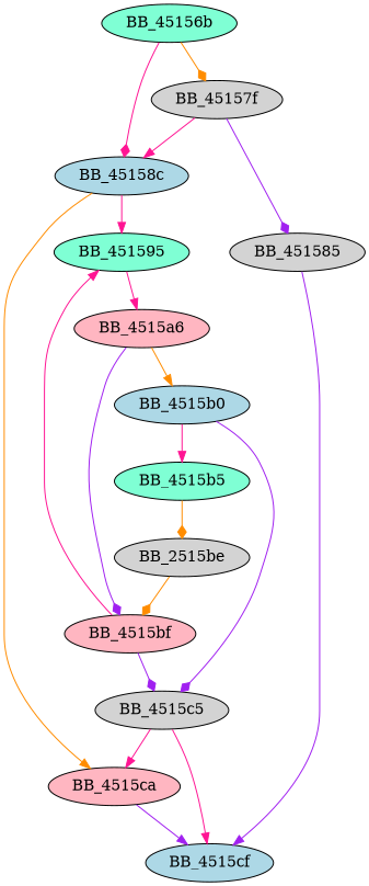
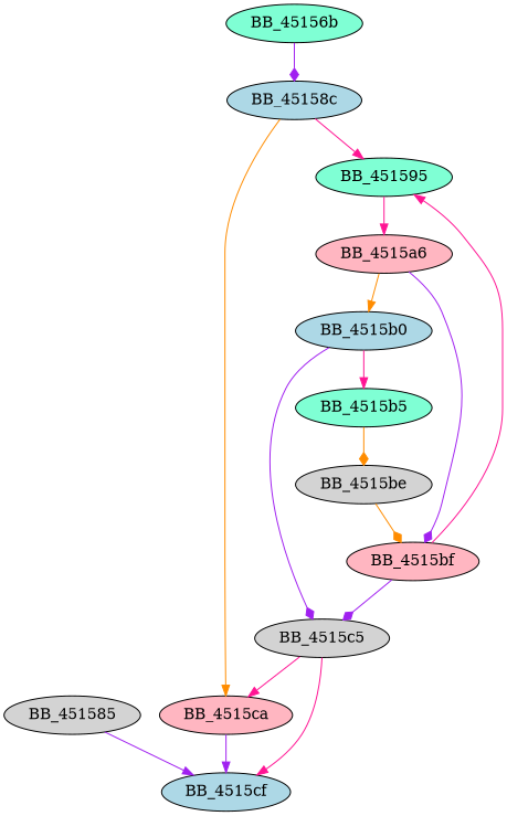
  digraph {
    node [fillcolor=lightgrey style=filled]
    edge [arrowhead=normal color=purple]
    BB_45156b [fillcolor=aquamarine]
-   BB_45157f
    BB_45158c [fillcolor=lightblue]
    BB_451585
    BB_451595 [fillcolor=aquamarine]
    BB_4515ca [fillcolor=lightpink]
    BB_4515cf [fillcolor=lightblue]
    BB_4515a6 [fillcolor=lightpink]
    BB_4515b0 [fillcolor=lightblue]
    BB_4515bf [fillcolor=lightpink]
    BB_4515b5 [fillcolor=aquamarine]
    BB_4515c5
-   BB_4515be [label=BB_2515be]
-   BB_45156b -> BB_45157f [arrowhead=diamond color=darkorange]
-   BB_45156b -> BB_45158c [arrowhead=diamond color=deeppink]
-   BB_45157f -> BB_45158c [color=deeppink]
-   BB_45157f -> BB_451585 [arrowhead=diamond]
+   BB_4515be
+   BB_45156b -> BB_45158c [arrowhead=diamond]
    BB_45158c -> BB_451595 [color=deeppink]
    BB_45158c -> BB_4515ca [color=darkorange]
    BB_451585 -> BB_4515cf
    BB_451595 -> BB_4515a6 [color=deeppink]
    BB_4515ca -> BB_4515cf
    BB_4515a6 -> BB_4515b0 [color=darkorange]
    BB_4515a6 -> BB_4515bf [arrowhead=diamond]
    BB_4515b0 -> BB_4515b5 [color=deeppink]
    BB_4515b0 -> BB_4515c5 [arrowhead=diamond]
    BB_4515bf -> BB_451595 [color=deeppink]
    BB_4515bf -> BB_4515c5 [arrowhead=diamond]
    BB_4515b5 -> BB_4515be [arrowhead=diamond color=darkorange]
    BB_4515c5 -> BB_4515ca [color=deeppink]
    BB_4515c5 -> BB_4515cf [color=deeppink]
    BB_4515be -> BB_4515bf [arrowhead=diamond color=darkorange]
  }
